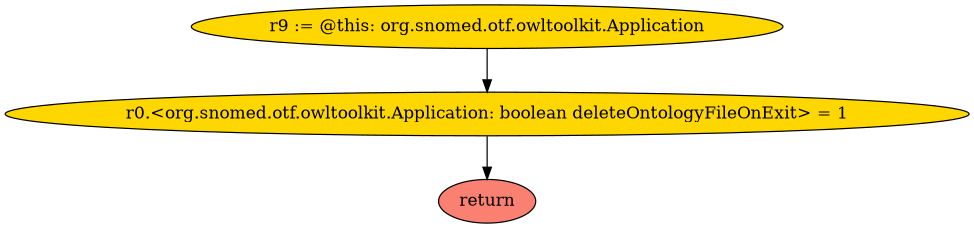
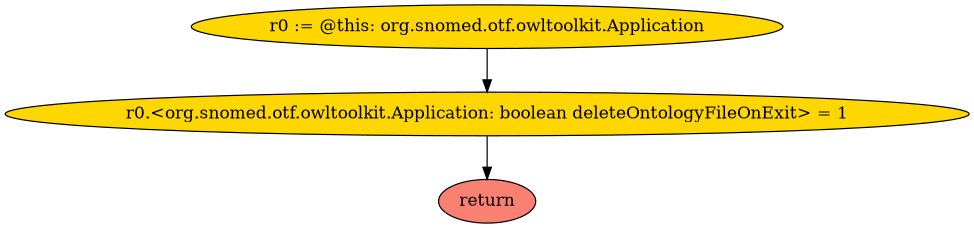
  digraph {
    node [style=filled fillcolor=gold]
    edge [color=black]
-   "r0 := @this: org.snomed.otf.owltoolkit.Application" [label="r9 := @this: org.snomed.otf.owltoolkit.Application"]
+   "r0 := @this: org.snomed.otf.owltoolkit.Application"
    "r0.<org.snomed.otf.owltoolkit.Application: boolean deleteOntologyFileOnExit> = 1"
    return [fillcolor=salmon]
    "r0 := @this: org.snomed.otf.owltoolkit.Application" -> "r0.<org.snomed.otf.owltoolkit.Application: boolean deleteOntologyFileOnExit> = 1"
    "r0.<org.snomed.otf.owltoolkit.Application: boolean deleteOntologyFileOnExit> = 1" -> return
  }
